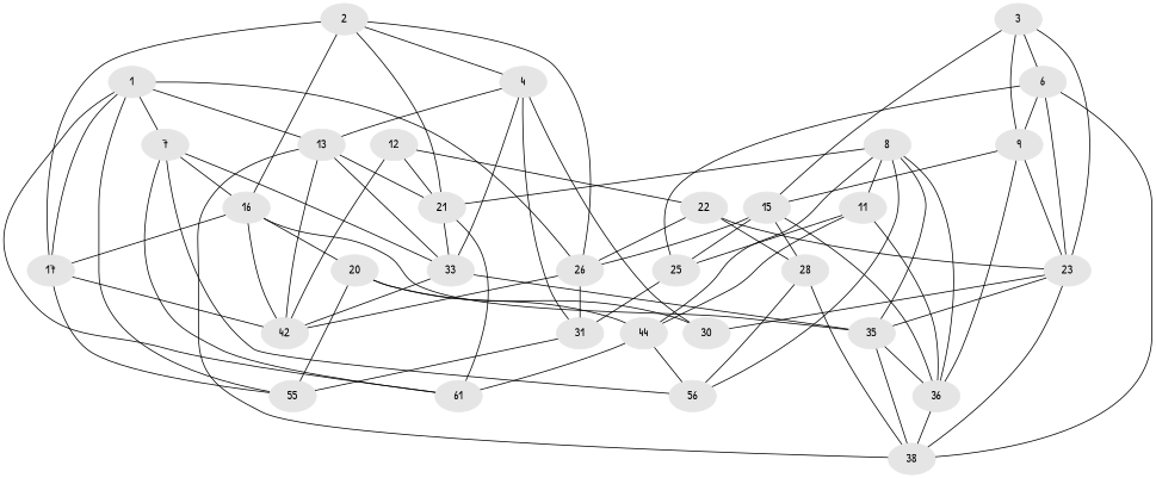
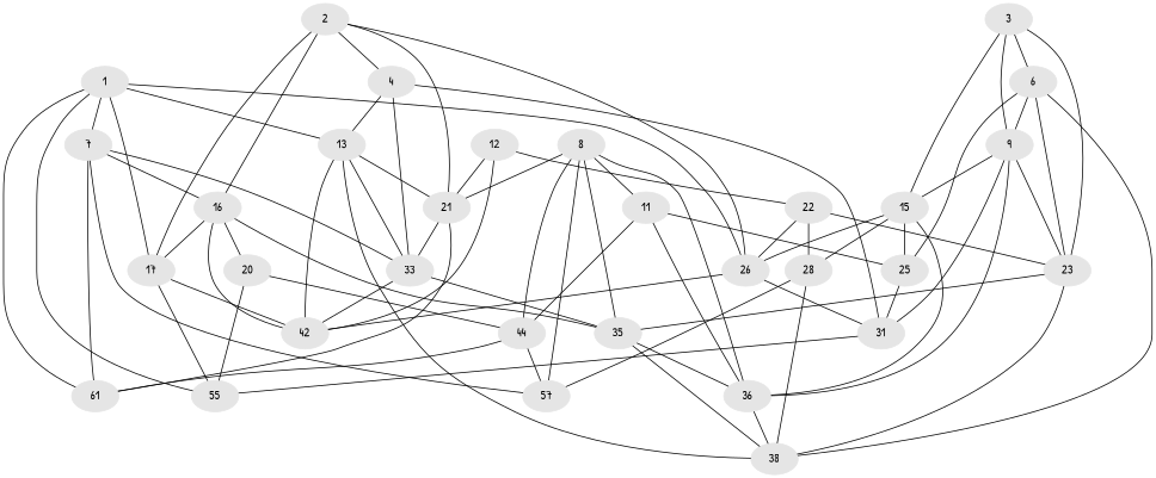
  graph {
    fontname="Patrick Hand"
    node [color=gray90 fontname="Patrick Hand" style=filled]
    edge [fontname="Patrick Hand"]
    1 [super="+5"]
    7 [super="+18"]
    13 [super="+41"]
    17 [super="+19"]
    26 [super="+40"]
    n6 [label=61]
    55
    16 [super="+27"]
    33 [super="+50"]
-   56
+   56 [label=57]
    21 [super="+37"]
    38 [super="+54"]
    42 [super="+46"]
    31 [super="+39"]
    2 [super="+10"]
    4 [super="+52"]
-   30
    35 [super="+43"]
    20
    6 [super="+14"]
    9 [super="+49"]
    23 [super="+24"]
    25 [super="+29"]
    3
    15 [super="+47"]
    36 [super="+53"]
    28 [super="+32"]
    44 [super="+48"]
    12
    22 [super="+45"]
    8 [super="+34"]
    11
    1 -- 7
    1 -- 13
    1 -- 17
    1 -- 26
    1 -- n6
    1 -- 55
    7 -- n6
    7 -- 16
    7 -- 33
    7 -- 56
    13 -- 33
    13 -- 21
    13 -- 38
    13 -- 42
    17 -- 55
    17 -- 42
    26 -- 42
    26 -- 31
    16 -- 17
    16 -- 42
    16 -- 35
    16 -- 20
    33 -- 42
    33 -- 35
    21 -- n6
    21 -- 33
    31 -- 55
    2 -- 17 [weight=2]
    2 -- 26
    2 -- 16
    2 -- 21
    2 -- 4
    4 -- 13
    4 -- 33
    4 -- 31
-   4 -- 30
    35 -- 38
    35 -- 36
    20 -- 55
-   20 -- 30
    20 -- 44
    6 -- 38
    6 -- 9
    6 -- 23
    6 -- 25 [weight=2]
+   9 -- 31
    9 -- 23
    9 -- 15
    9 -- 36
    23 -- 38
-   23 -- 30
    23 -- 35
    25 -- 31 [weight=2]
    3 -- 6
    3 -- 9
    3 -- 23
    3 -- 15
    15 -- 26
    15 -- 25
    15 -- 36
    15 -- 28
    36 -- 38
    28 -- 56
    28 -- 38
    44 -- n6
    44 -- 56
    12 -- 21
    12 -- 42
    12 -- 22
    22 -- 26
    22 -- 23
    22 -- 28 [weight=3]
    8 -- 56
    8 -- 21
    8 -- 35
    8 -- 36
    8 -- 44
    8 -- 11
    11 -- 25
    11 -- 36
    11 -- 44
  }
